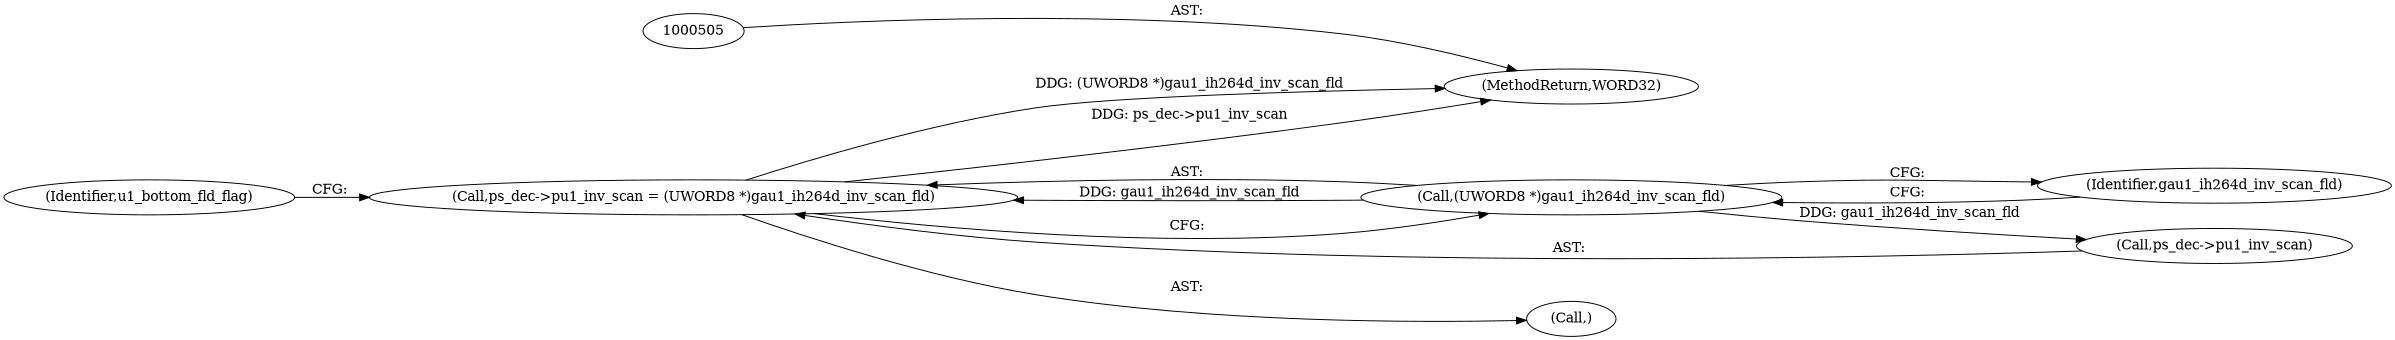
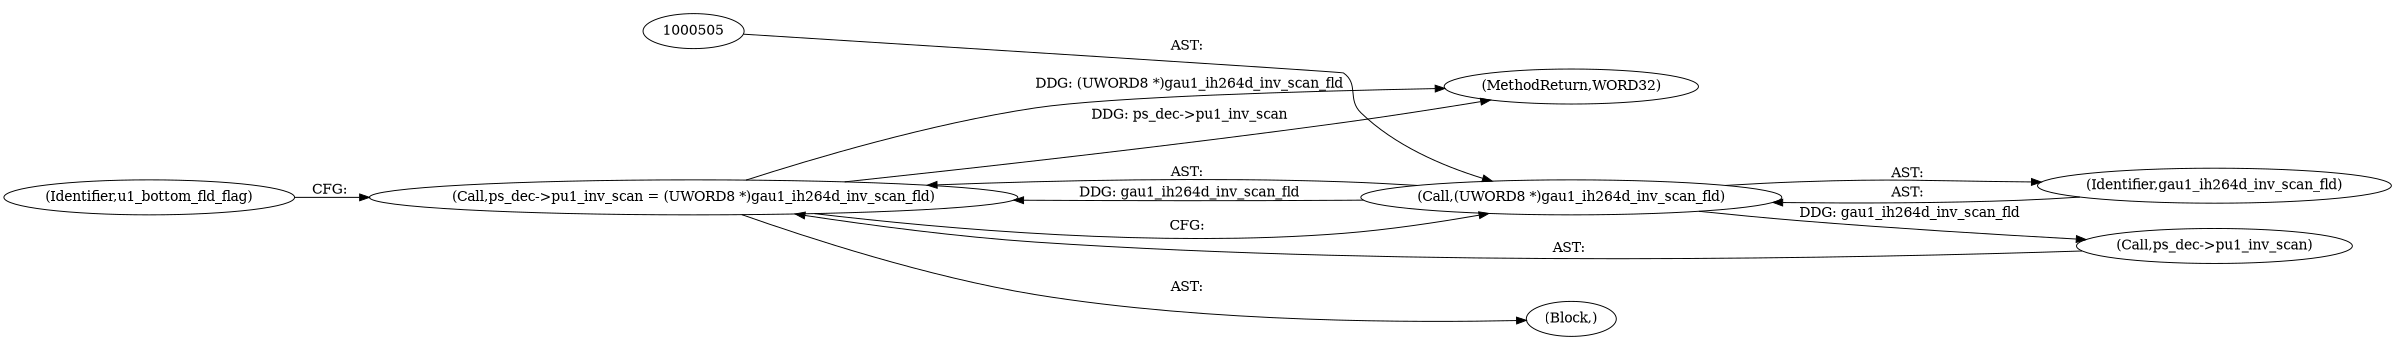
  digraph {
    rankdir=LR
    n1 [label="(Call,ps_dec->pu1_inv_scan = (UWORD8 *)gau1_ih264d_inv_scan_fld)"]
    n2 [label="(Call,(UWORD8 *)gau1_ih264d_inv_scan_fld)"]
-   n3 [label="(Call,)"]
+   n3 [label="(Block,)"]
    n4 [label="(MethodReturn,WORD32)"]
    n5 [label="(Identifier,gau1_ih264d_inv_scan_fld)"]
    n6 [label="(Call,ps_dec->pu1_inv_scan)"]
    n7 [label="(Identifier,u1_bottom_fld_flag)"]
    1000505
    n1 -> n2 [label="CFG: "]
    n1 -> n3 [label="AST: "]
    n1 -> n4 [label="DDG: ps_dec->pu1_inv_scan"]
    n1 -> n4 [label="DDG: (UWORD8 *)gau1_ih264d_inv_scan_fld"]
    n2 -> n1 [label="AST: "]
    n2 -> n1 [label="DDG: gau1_ih264d_inv_scan_fld"]
-   n2 -> n5 [label="CFG: "]
+   n2 -> n5 [label="AST: "]
    n2 -> n6 [label="DDG: gau1_ih264d_inv_scan_fld"]
-   n5 -> n2 [label="CFG: "]
+   n5 -> n2 [label="AST: "]
    n6 -> n1 [label="AST: "]
    n7 -> n1 [label="CFG: "]
-   1000505 -> n4 [label="AST: "]
+   1000505 -> n2 [label="AST: "]
  }
